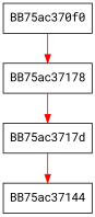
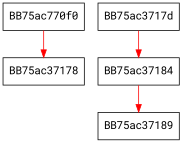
  digraph {
    fontname="Roboto Mono"
    splines=ortho
    node [fontname="Roboto Mono" shape=box]
    edge [color=red fontname="Roboto Mono"]
-   BB75ac370f0
+   BB75ac370f0 [label=BB75ac770f0]
    BB75ac37178
    BB75ac3717d
-   BB75ac37184 [label=BB75ac37144]
+   BB75ac37184
+   BB75ac37189
    BB75ac370f0 -> BB75ac37178
-   BB75ac37178 -> BB75ac3717d
    BB75ac3717d -> BB75ac37184
+   BB75ac37184 -> BB75ac37189
  }
